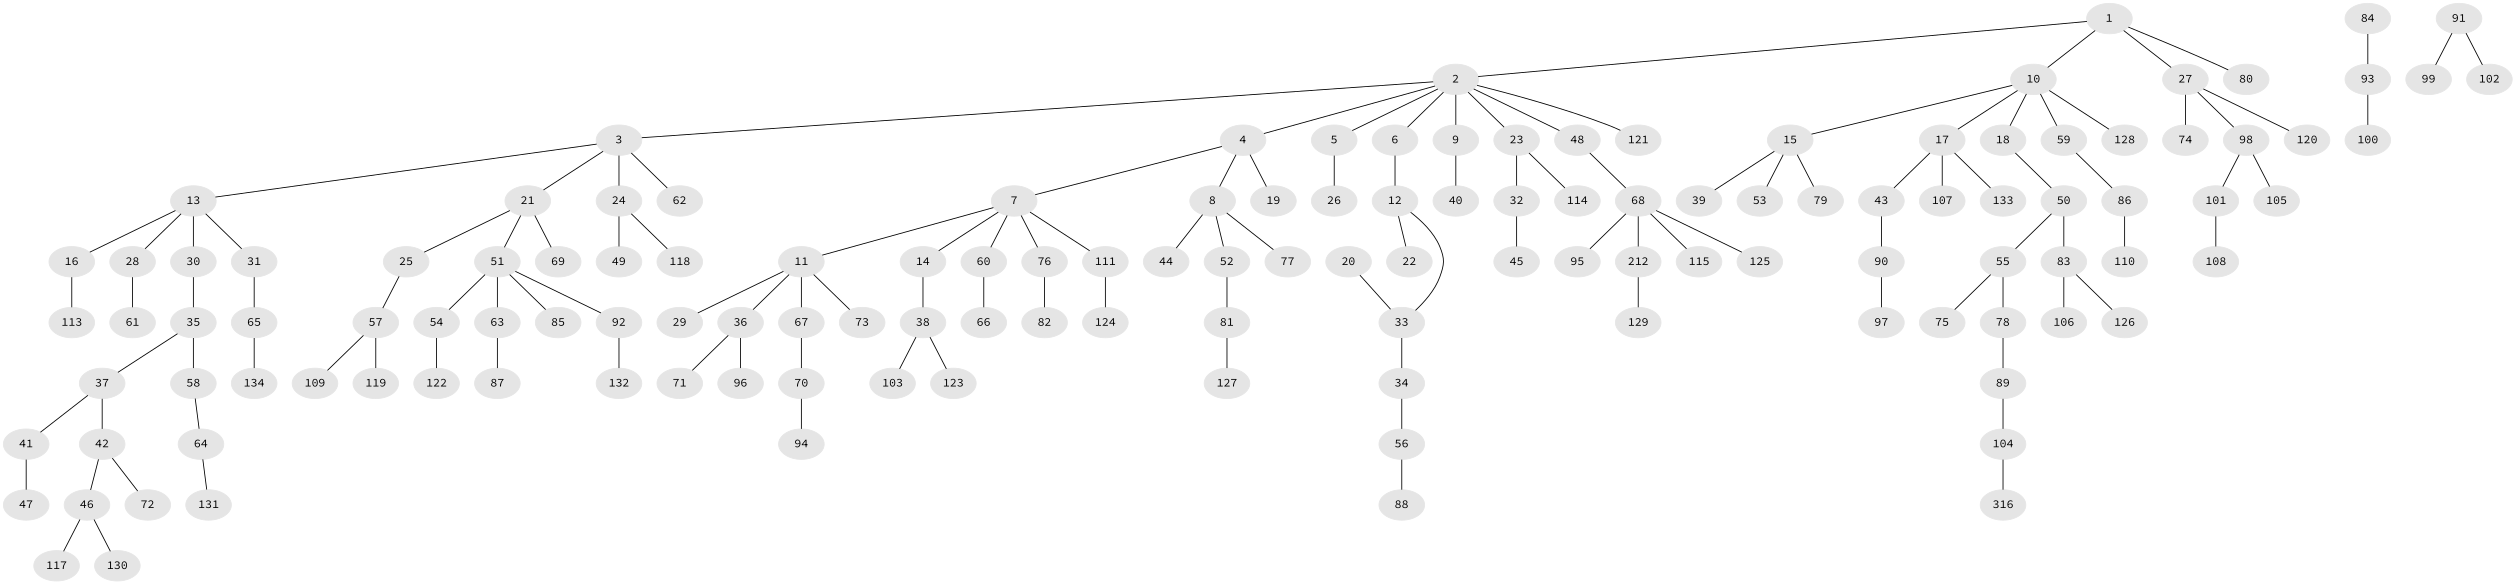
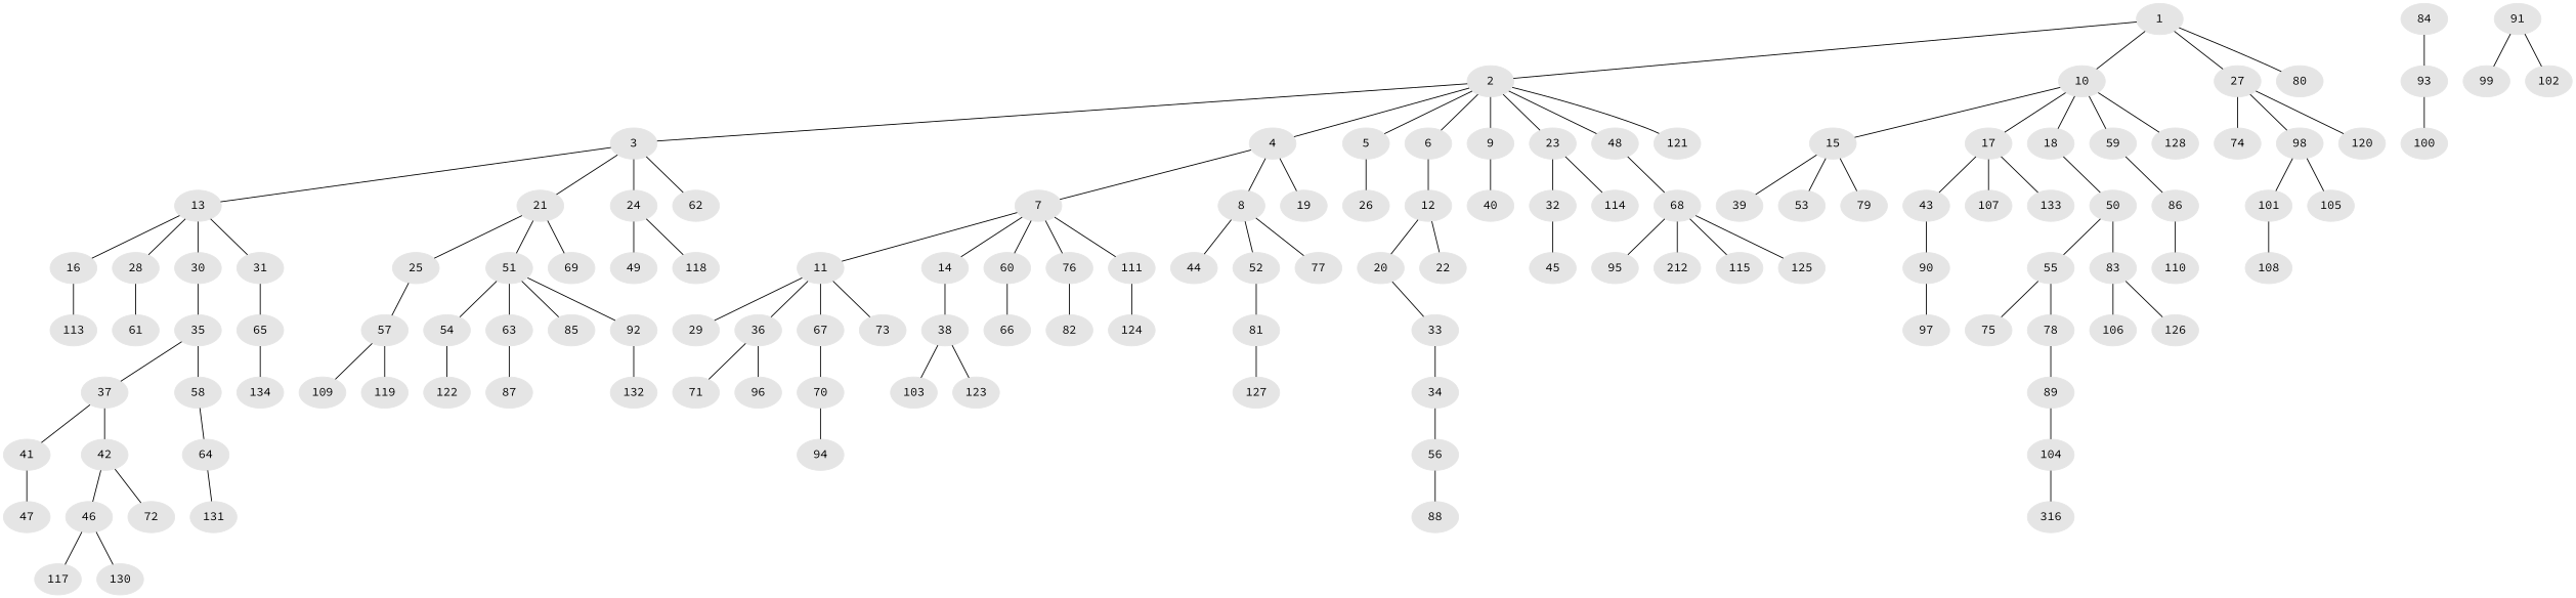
  graph {
    fontname="Source Code Pro"
    node [color=gray90 fontname="Source Code Pro" style=filled]
    edge [fontname="Source Code Pro"]
    1
    2
    10
    27
    80
    3
    4
    5
    6
    9
    23
    48
    121
    15
    17
    18
    59
    128
    74
    98
    120
    13
    21
    24
    62
    7
    8
    19
    26
    12
    40
    32
    114
    68
    16
    28
    30
    31
    25
    51
    69
    49
    118
    11
    14
    60
    76
    111
    44
    52
    77
    20
    22
    29
    36
    67
    73
    38
    66
    82
    124
    81
    39
    53
    79
    43
    107
    133
    50
    86
    71
    96
    70
    33
    113
    61
    35
    65
    103
    123
    90
    55
    83
    34
    57
    54
    63
    85
    92
    45
    109
    119
    101
    105
    37
    58
    134
    56
    88
    41
    42
    64
    47
    46
    72
    117
    130
    97
    95
    n110 [label=212]
    115
    125
    75
    78
    106
    126
    122
    87
    132
    127
    89
    131
    110
    94
-   129
    84
    93
    104
    91
    99
    102
    100
    n133 [label=316]
    108
    1 -- 2
    1 -- 10
    1 -- 27
    1 -- 80
    2 -- 3
    2 -- 4
    2 -- 5
    2 -- 6
    2 -- 9
    2 -- 23
    2 -- 48
    2 -- 121
    10 -- 15
    10 -- 17
    10 -- 18
    10 -- 59
    10 -- 128
    27 -- 74
    27 -- 98
    27 -- 120
    3 -- 13
    3 -- 21
    3 -- 24
    3 -- 62
    4 -- 7
    4 -- 8
    4 -- 19
    5 -- 26
    6 -- 12
    9 -- 40
    23 -- 32
    23 -- 114
    48 -- 68
    15 -- 39
    15 -- 53
    15 -- 79
    17 -- 43
    17 -- 107
    17 -- 133
    18 -- 50
    59 -- 86
    98 -- 101
    98 -- 105
    13 -- 16
    13 -- 28
    13 -- 30
    13 -- 31
    21 -- 25
    21 -- 51
    21 -- 69
    24 -- 49
    24 -- 118
    7 -- 11
    7 -- 14
    7 -- 60
    7 -- 76
    7 -- 111
    8 -- 44
    8 -- 52
    8 -- 77
-   12 -- 33
+   12 -- 20
    12 -- 22
    32 -- 45
    68 -- 95
    68 -- n110
    68 -- 115
    68 -- 125
    16 -- 113
    28 -- 61
    30 -- 35
    31 -- 65
    25 -- 57
    51 -- 54
    51 -- 63
    51 -- 85
    51 -- 92
    11 -- 29
    11 -- 36
    11 -- 67
    11 -- 73
    14 -- 38
    60 -- 66
    76 -- 82
    111 -- 124
    52 -- 81
    20 -- 33
    36 -- 71
    36 -- 96
    67 -- 70
    38 -- 103
    38 -- 123
    81 -- 127
    43 -- 90
    50 -- 55
    50 -- 83
    86 -- 110
    70 -- 94
    33 -- 34
    35 -- 37
    35 -- 58
    65 -- 134
    90 -- 97
    55 -- 75
    55 -- 78
    83 -- 106
    83 -- 126
    34 -- 56
    57 -- 109
    57 -- 119
    54 -- 122
    63 -- 87
    92 -- 132
    101 -- 108
    37 -- 41
    37 -- 42
    58 -- 64
    56 -- 88
    41 -- 47
    42 -- 46
    42 -- 72
    64 -- 131
    46 -- 117
    46 -- 130
-   n110 -- 129
    78 -- 89
    89 -- 104
    84 -- 93
    93 -- 100
    104 -- n133
    91 -- 99
    91 -- 102
  }
